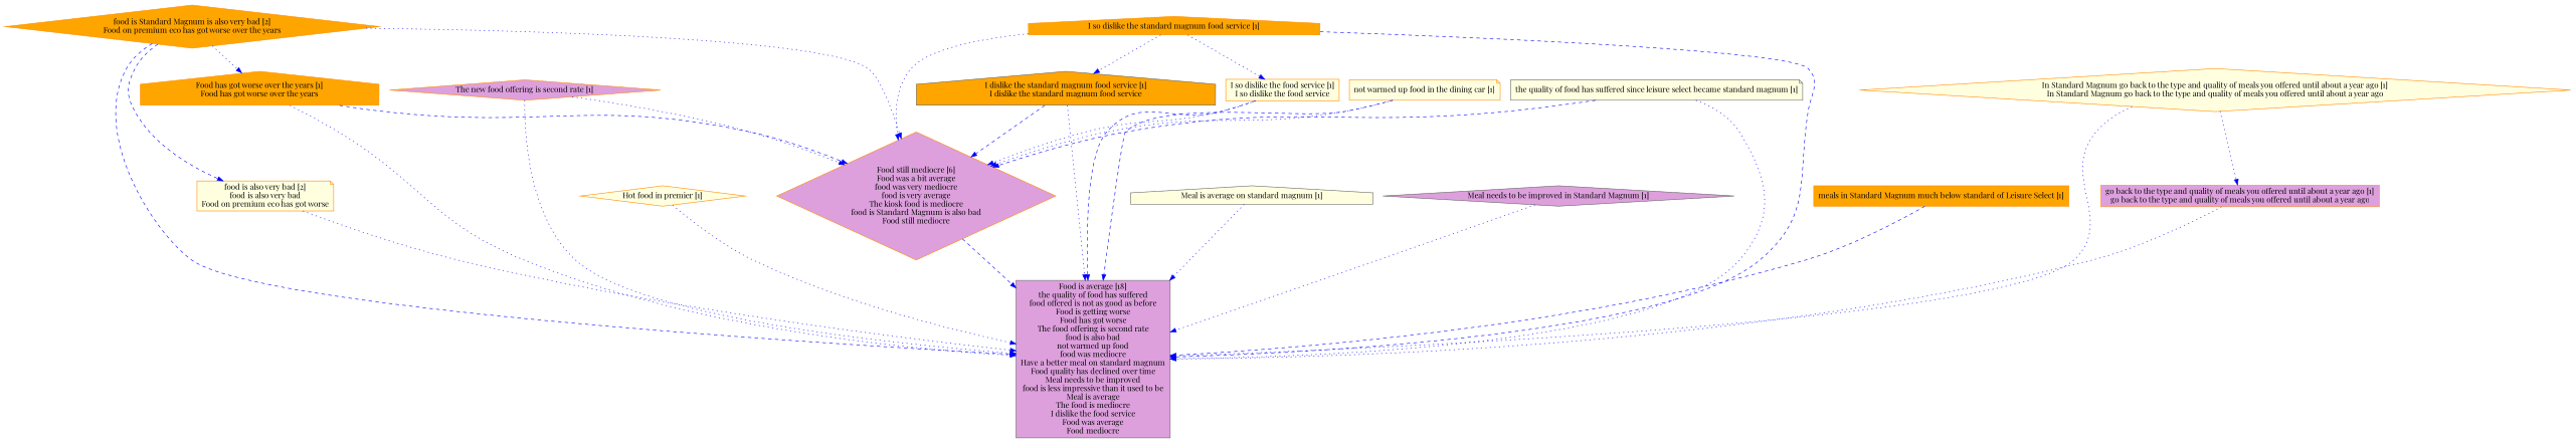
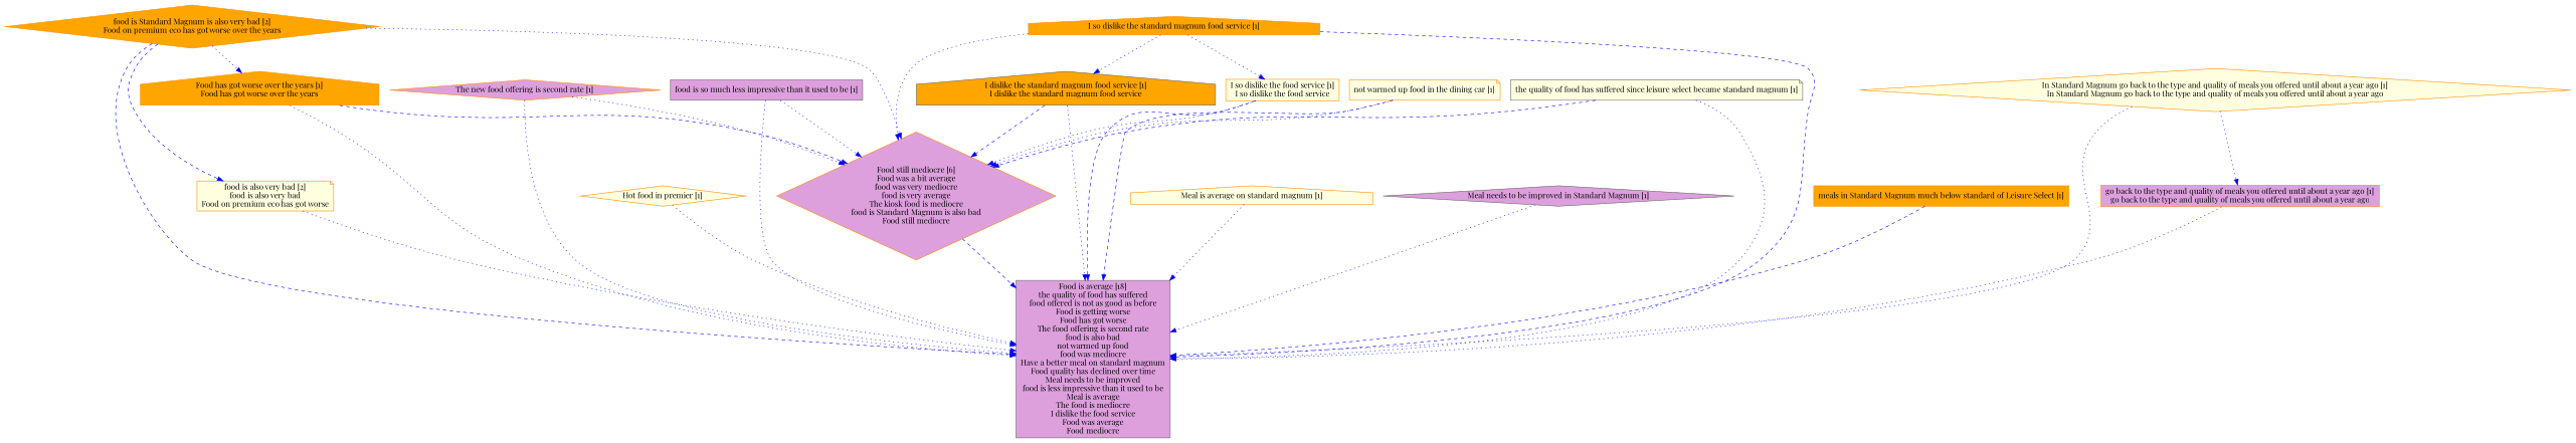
  digraph {
    fontname="Playfair Display"
    node [color=darkorange fillcolor=lightyellow fontname="Playfair Display" shape=diamond style=filled]
    edge [color=blue fontname="Playfair Display" style=dotted]
    "Food still mediocre [6]\nFood was a bit average\nfood was very mediocre\nfood is very average\nThe kiosk food is mediocre\nfood is Standard Magnum is also bad\nFood still mediocre" [fillcolor=plum]
    "Food is average [18]\nthe quality of food has suffered\nfood offered is not as good as before\nFood is getting worse\nFood has got worse\nThe food offering is second rate\nfood is also bad\nnot warmed up food\nfood was mediocre\nHave a better meal on standard magnum\nFood quality has declined over time\nMeal needs to be improved\nfood is less impressive than it used to be\nMeal is average\nThe food is mediocre\nI dislike the food service\nFood was average\nFood mediocre" [color=gray40 fillcolor=plum shape=box]
    "food is also very bad [2]\nfood is also very bad\nFood on premium eco has got worse" [shape=note]
    "food is Standard Magnum is also very bad [2]\nFood on premium eco has got worse over the years" [fillcolor=orange]
    "Food has got worse over the years [1]\nFood has got worse over the years" [fillcolor=orange shape=house]
    "Hot food in premier [1]"
    "I so dislike the standard magnum food service [1]" [fillcolor=orange shape=house]
    "I dislike the standard magnum food service [1]\nI dislike the standard magnum food service" [color=gray40 fillcolor=orange shape=house]
    "I so dislike the food service [1]\nI so dislike the food service" [shape=box]
    "In Standard Magnum go back to the type and quality of meals you offered until about a year ago [1]\nIn Standard Magnum go back to the type and quality of meals you offered until about a year ago"
    "go back to the type and quality of meals you offered until about a year ago [1]\ngo back to the type and quality of meals you offered until about a year ago" [fillcolor=plum shape=box]
-   "Meal is average on standard magnum [1]" [color=gray40 shape=house]
+   "Meal is average on standard magnum [1]" [shape=house]
    "Meal needs to be improved in Standard Magnum [1]" [color=gray40 fillcolor=plum]
    "The new food offering is second rate [1]" [fillcolor=plum]
+   "food is so much less impressive than it used to be [1]" [color=gray40 fillcolor=plum shape=box]
    "meals in Standard Magnum much below standard of Leisure Select [1]" [fillcolor=orange shape=box]
    "not warmed up food in the dining car [1]" [shape=note]
    "the quality of food has suffered since leisure select became standard magnum [1]" [color=gray40 shape=note]
    "Food still mediocre [6]\nFood was a bit average\nfood was very mediocre\nfood is very average\nThe kiosk food is mediocre\nfood is Standard Magnum is also bad\nFood still mediocre" -> "Food is average [18]\nthe quality of food has suffered\nfood offered is not as good as before\nFood is getting worse\nFood has got worse\nThe food offering is second rate\nfood is also bad\nnot warmed up food\nfood was mediocre\nHave a better meal on standard magnum\nFood quality has declined over time\nMeal needs to be improved\nfood is less impressive than it used to be\nMeal is average\nThe food is mediocre\nI dislike the food service\nFood was average\nFood mediocre" [style=dashed]
    "food is also very bad [2]\nfood is also very bad\nFood on premium eco has got worse" -> "Food is average [18]\nthe quality of food has suffered\nfood offered is not as good as before\nFood is getting worse\nFood has got worse\nThe food offering is second rate\nfood is also bad\nnot warmed up food\nfood was mediocre\nHave a better meal on standard magnum\nFood quality has declined over time\nMeal needs to be improved\nfood is less impressive than it used to be\nMeal is average\nThe food is mediocre\nI dislike the food service\nFood was average\nFood mediocre"
    "food is Standard Magnum is also very bad [2]\nFood on premium eco has got worse over the years" -> "Food still mediocre [6]\nFood was a bit average\nfood was very mediocre\nfood is very average\nThe kiosk food is mediocre\nfood is Standard Magnum is also bad\nFood still mediocre"
    "food is Standard Magnum is also very bad [2]\nFood on premium eco has got worse over the years" -> "Food is average [18]\nthe quality of food has suffered\nfood offered is not as good as before\nFood is getting worse\nFood has got worse\nThe food offering is second rate\nfood is also bad\nnot warmed up food\nfood was mediocre\nHave a better meal on standard magnum\nFood quality has declined over time\nMeal needs to be improved\nfood is less impressive than it used to be\nMeal is average\nThe food is mediocre\nI dislike the food service\nFood was average\nFood mediocre" [style=dashed]
    "food is Standard Magnum is also very bad [2]\nFood on premium eco has got worse over the years" -> "food is also very bad [2]\nfood is also very bad\nFood on premium eco has got worse" [style=dashed]
    "food is Standard Magnum is also very bad [2]\nFood on premium eco has got worse over the years" -> "Food has got worse over the years [1]\nFood has got worse over the years"
    "Food has got worse over the years [1]\nFood has got worse over the years" -> "Food still mediocre [6]\nFood was a bit average\nfood was very mediocre\nfood is very average\nThe kiosk food is mediocre\nfood is Standard Magnum is also bad\nFood still mediocre" [style=dashed]
    "Food has got worse over the years [1]\nFood has got worse over the years" -> "Food is average [18]\nthe quality of food has suffered\nfood offered is not as good as before\nFood is getting worse\nFood has got worse\nThe food offering is second rate\nfood is also bad\nnot warmed up food\nfood was mediocre\nHave a better meal on standard magnum\nFood quality has declined over time\nMeal needs to be improved\nfood is less impressive than it used to be\nMeal is average\nThe food is mediocre\nI dislike the food service\nFood was average\nFood mediocre"
    "Hot food in premier [1]" -> "Food is average [18]\nthe quality of food has suffered\nfood offered is not as good as before\nFood is getting worse\nFood has got worse\nThe food offering is second rate\nfood is also bad\nnot warmed up food\nfood was mediocre\nHave a better meal on standard magnum\nFood quality has declined over time\nMeal needs to be improved\nfood is less impressive than it used to be\nMeal is average\nThe food is mediocre\nI dislike the food service\nFood was average\nFood mediocre"
    "I so dislike the standard magnum food service [1]" -> "Food still mediocre [6]\nFood was a bit average\nfood was very mediocre\nfood is very average\nThe kiosk food is mediocre\nfood is Standard Magnum is also bad\nFood still mediocre"
    "I so dislike the standard magnum food service [1]" -> "Food is average [18]\nthe quality of food has suffered\nfood offered is not as good as before\nFood is getting worse\nFood has got worse\nThe food offering is second rate\nfood is also bad\nnot warmed up food\nfood was mediocre\nHave a better meal on standard magnum\nFood quality has declined over time\nMeal needs to be improved\nfood is less impressive than it used to be\nMeal is average\nThe food is mediocre\nI dislike the food service\nFood was average\nFood mediocre" [style=dashed]
    "I so dislike the standard magnum food service [1]" -> "I dislike the standard magnum food service [1]\nI dislike the standard magnum food service"
    "I so dislike the standard magnum food service [1]" -> "I so dislike the food service [1]\nI so dislike the food service"
    "I dislike the standard magnum food service [1]\nI dislike the standard magnum food service" -> "Food still mediocre [6]\nFood was a bit average\nfood was very mediocre\nfood is very average\nThe kiosk food is mediocre\nfood is Standard Magnum is also bad\nFood still mediocre" [style=dashed]
    "I dislike the standard magnum food service [1]\nI dislike the standard magnum food service" -> "Food is average [18]\nthe quality of food has suffered\nfood offered is not as good as before\nFood is getting worse\nFood has got worse\nThe food offering is second rate\nfood is also bad\nnot warmed up food\nfood was mediocre\nHave a better meal on standard magnum\nFood quality has declined over time\nMeal needs to be improved\nfood is less impressive than it used to be\nMeal is average\nThe food is mediocre\nI dislike the food service\nFood was average\nFood mediocre"
    "I so dislike the food service [1]\nI so dislike the food service" -> "Food still mediocre [6]\nFood was a bit average\nfood was very mediocre\nfood is very average\nThe kiosk food is mediocre\nfood is Standard Magnum is also bad\nFood still mediocre"
    "I so dislike the food service [1]\nI so dislike the food service" -> "Food is average [18]\nthe quality of food has suffered\nfood offered is not as good as before\nFood is getting worse\nFood has got worse\nThe food offering is second rate\nfood is also bad\nnot warmed up food\nfood was mediocre\nHave a better meal on standard magnum\nFood quality has declined over time\nMeal needs to be improved\nfood is less impressive than it used to be\nMeal is average\nThe food is mediocre\nI dislike the food service\nFood was average\nFood mediocre" [style=dashed]
    "In Standard Magnum go back to the type and quality of meals you offered until about a year ago [1]\nIn Standard Magnum go back to the type and quality of meals you offered until about a year ago" -> "Food is average [18]\nthe quality of food has suffered\nfood offered is not as good as before\nFood is getting worse\nFood has got worse\nThe food offering is second rate\nfood is also bad\nnot warmed up food\nfood was mediocre\nHave a better meal on standard magnum\nFood quality has declined over time\nMeal needs to be improved\nfood is less impressive than it used to be\nMeal is average\nThe food is mediocre\nI dislike the food service\nFood was average\nFood mediocre"
    "In Standard Magnum go back to the type and quality of meals you offered until about a year ago [1]\nIn Standard Magnum go back to the type and quality of meals you offered until about a year ago" -> "go back to the type and quality of meals you offered until about a year ago [1]\ngo back to the type and quality of meals you offered until about a year ago"
    "go back to the type and quality of meals you offered until about a year ago [1]\ngo back to the type and quality of meals you offered until about a year ago" -> "Food is average [18]\nthe quality of food has suffered\nfood offered is not as good as before\nFood is getting worse\nFood has got worse\nThe food offering is second rate\nfood is also bad\nnot warmed up food\nfood was mediocre\nHave a better meal on standard magnum\nFood quality has declined over time\nMeal needs to be improved\nfood is less impressive than it used to be\nMeal is average\nThe food is mediocre\nI dislike the food service\nFood was average\nFood mediocre"
    "Meal is average on standard magnum [1]" -> "Food is average [18]\nthe quality of food has suffered\nfood offered is not as good as before\nFood is getting worse\nFood has got worse\nThe food offering is second rate\nfood is also bad\nnot warmed up food\nfood was mediocre\nHave a better meal on standard magnum\nFood quality has declined over time\nMeal needs to be improved\nfood is less impressive than it used to be\nMeal is average\nThe food is mediocre\nI dislike the food service\nFood was average\nFood mediocre"
    "Meal needs to be improved in Standard Magnum [1]" -> "Food is average [18]\nthe quality of food has suffered\nfood offered is not as good as before\nFood is getting worse\nFood has got worse\nThe food offering is second rate\nfood is also bad\nnot warmed up food\nfood was mediocre\nHave a better meal on standard magnum\nFood quality has declined over time\nMeal needs to be improved\nfood is less impressive than it used to be\nMeal is average\nThe food is mediocre\nI dislike the food service\nFood was average\nFood mediocre"
    "The new food offering is second rate [1]" -> "Food still mediocre [6]\nFood was a bit average\nfood was very mediocre\nfood is very average\nThe kiosk food is mediocre\nfood is Standard Magnum is also bad\nFood still mediocre"
    "The new food offering is second rate [1]" -> "Food is average [18]\nthe quality of food has suffered\nfood offered is not as good as before\nFood is getting worse\nFood has got worse\nThe food offering is second rate\nfood is also bad\nnot warmed up food\nfood was mediocre\nHave a better meal on standard magnum\nFood quality has declined over time\nMeal needs to be improved\nfood is less impressive than it used to be\nMeal is average\nThe food is mediocre\nI dislike the food service\nFood was average\nFood mediocre"
+   "food is so much less impressive than it used to be [1]" -> "Food still mediocre [6]\nFood was a bit average\nfood was very mediocre\nfood is very average\nThe kiosk food is mediocre\nfood is Standard Magnum is also bad\nFood still mediocre"
+   "food is so much less impressive than it used to be [1]" -> "Food is average [18]\nthe quality of food has suffered\nfood offered is not as good as before\nFood is getting worse\nFood has got worse\nThe food offering is second rate\nfood is also bad\nnot warmed up food\nfood was mediocre\nHave a better meal on standard magnum\nFood quality has declined over time\nMeal needs to be improved\nfood is less impressive than it used to be\nMeal is average\nThe food is mediocre\nI dislike the food service\nFood was average\nFood mediocre"
    "meals in Standard Magnum much below standard of Leisure Select [1]" -> "Food is average [18]\nthe quality of food has suffered\nfood offered is not as good as before\nFood is getting worse\nFood has got worse\nThe food offering is second rate\nfood is also bad\nnot warmed up food\nfood was mediocre\nHave a better meal on standard magnum\nFood quality has declined over time\nMeal needs to be improved\nfood is less impressive than it used to be\nMeal is average\nThe food is mediocre\nI dislike the food service\nFood was average\nFood mediocre" [style=dashed]
    "not warmed up food in the dining car [1]" -> "Food still mediocre [6]\nFood was a bit average\nfood was very mediocre\nfood is very average\nThe kiosk food is mediocre\nfood is Standard Magnum is also bad\nFood still mediocre"
    "not warmed up food in the dining car [1]" -> "Food is average [18]\nthe quality of food has suffered\nfood offered is not as good as before\nFood is getting worse\nFood has got worse\nThe food offering is second rate\nfood is also bad\nnot warmed up food\nfood was mediocre\nHave a better meal on standard magnum\nFood quality has declined over time\nMeal needs to be improved\nfood is less impressive than it used to be\nMeal is average\nThe food is mediocre\nI dislike the food service\nFood was average\nFood mediocre" [style=dashed]
    "the quality of food has suffered since leisure select became standard magnum [1]" -> "Food still mediocre [6]\nFood was a bit average\nfood was very mediocre\nfood is very average\nThe kiosk food is mediocre\nfood is Standard Magnum is also bad\nFood still mediocre" [style=dashed]
    "the quality of food has suffered since leisure select became standard magnum [1]" -> "Food is average [18]\nthe quality of food has suffered\nfood offered is not as good as before\nFood is getting worse\nFood has got worse\nThe food offering is second rate\nfood is also bad\nnot warmed up food\nfood was mediocre\nHave a better meal on standard magnum\nFood quality has declined over time\nMeal needs to be improved\nfood is less impressive than it used to be\nMeal is average\nThe food is mediocre\nI dislike the food service\nFood was average\nFood mediocre"
  }
